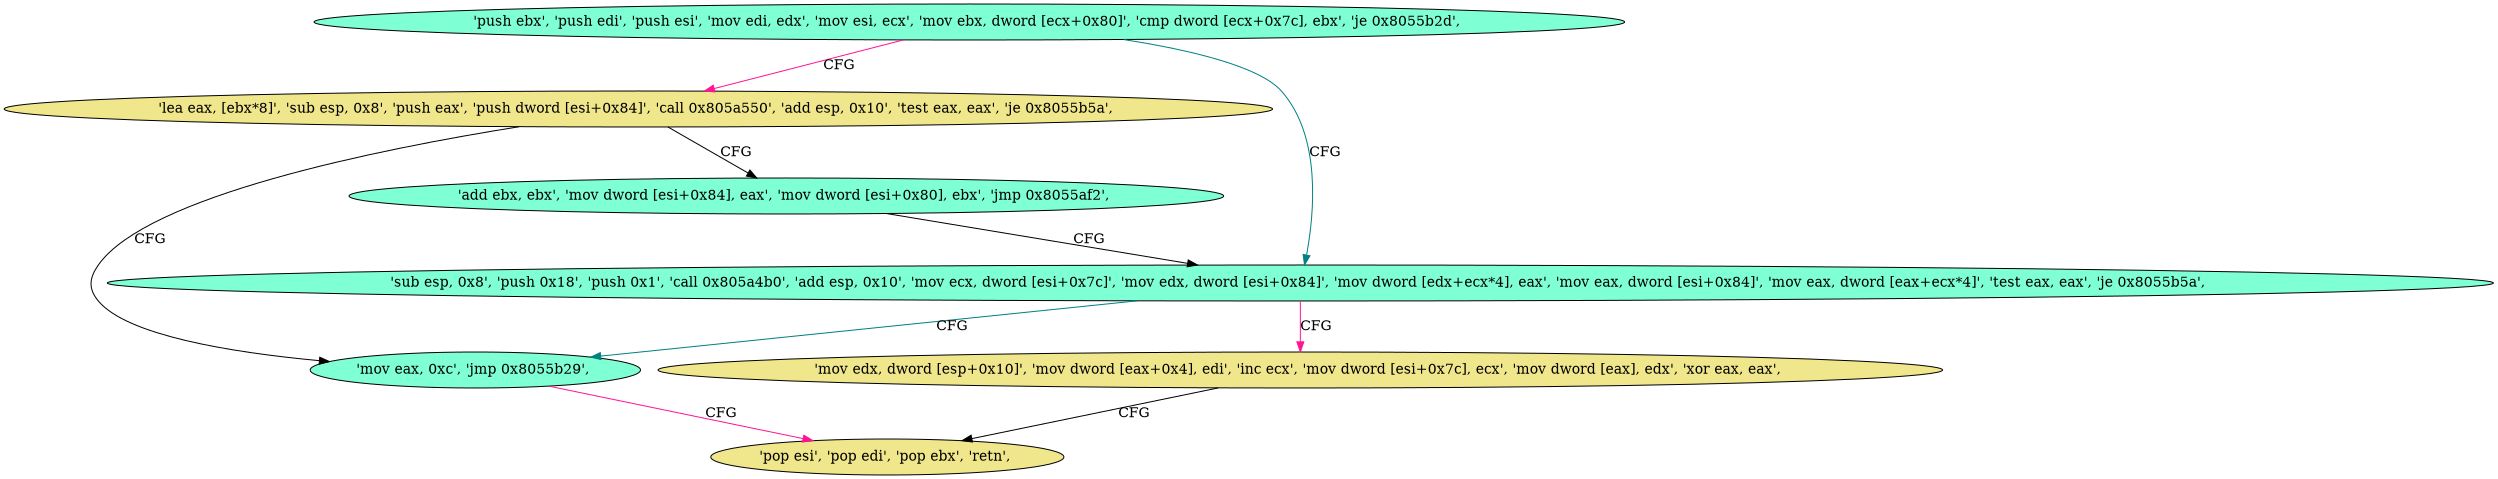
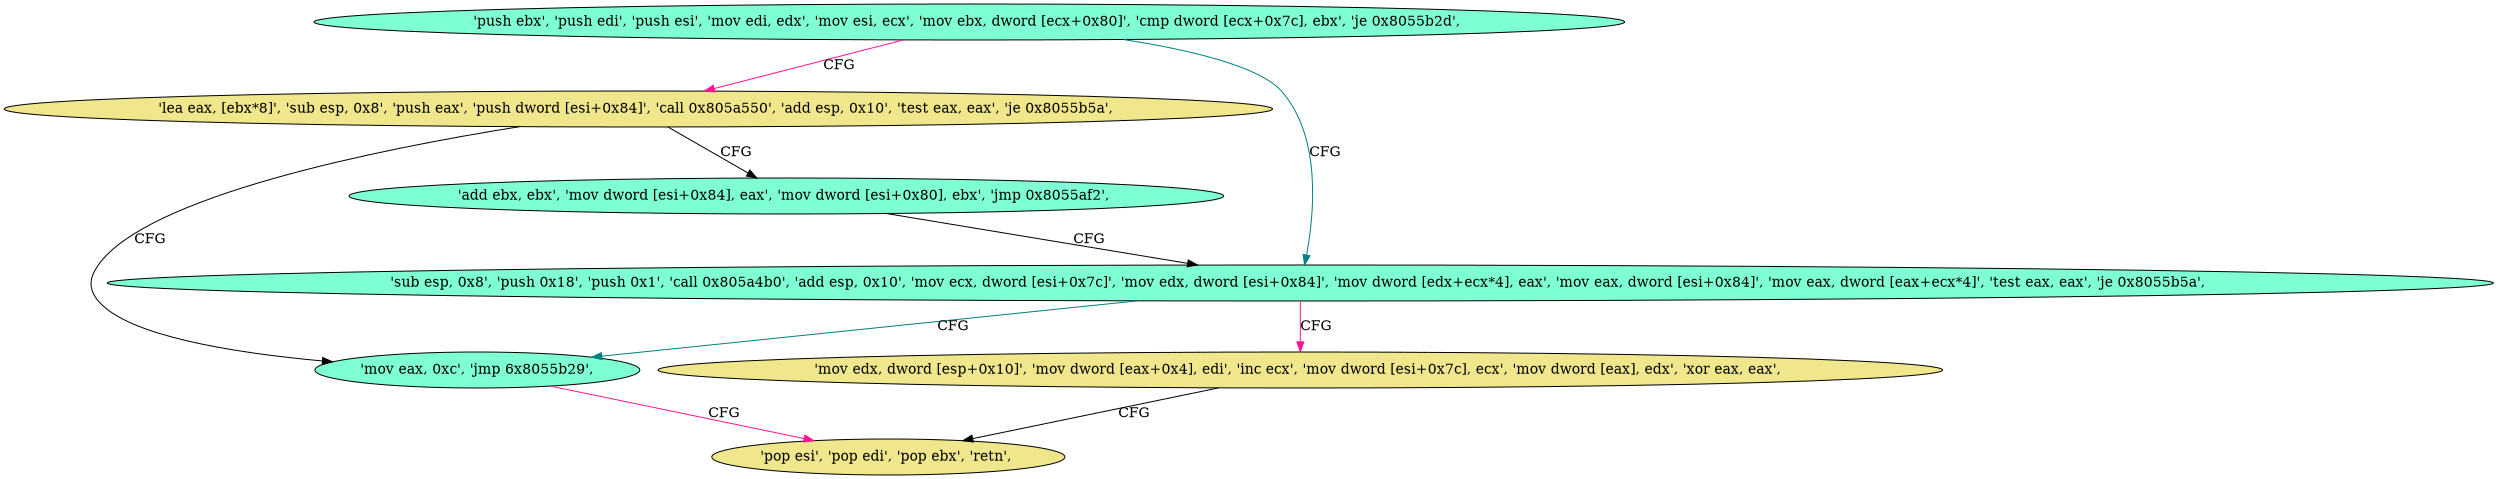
  digraph {
    node [style=filled fillcolor=aquamarine]
    edge [color=black]
    n1 [label="'push ebx', 'push edi', 'push esi', 'mov edi, edx', 'mov esi, ecx', 'mov ebx, dword [ecx+0x80]', 'cmp dword [ecx+0x7c], ebx', 'je 0x8055b2d', "]
    n2 [label="'lea eax, [ebx*8]', 'sub esp, 0x8', 'push eax', 'push dword [esi+0x84]', 'call 0x805a550', 'add esp, 0x10', 'test eax, eax', 'je 0x8055b5a', " fillcolor=khaki]
    n3 [label="'sub esp, 0x8', 'push 0x18', 'push 0x1', 'call 0x805a4b0', 'add esp, 0x10', 'mov ecx, dword [esi+0x7c]', 'mov edx, dword [esi+0x84]', 'mov dword [edx+ecx*4], eax', 'mov eax, dword [esi+0x84]', 'mov eax, dword [eax+ecx*4]', 'test eax, eax', 'je 0x8055b5a', "]
-   n4 [label="'mov eax, 0xc', 'jmp 0x8055b29', "]
+   n4 [label="'mov eax, 0xc', 'jmp 6x8055b29',"]
    n5 [label="'add ebx, ebx', 'mov dword [esi+0x84], eax', 'mov dword [esi+0x80], ebx', 'jmp 0x8055af2', "]
    n6 [label="'mov edx, dword [esp+0x10]', 'mov dword [eax+0x4], edi', 'inc ecx', 'mov dword [esi+0x7c], ecx', 'mov dword [eax], edx', 'xor eax, eax', " fillcolor=khaki]
    n7 [label="'pop esi', 'pop edi', 'pop ebx', 'retn', " fillcolor=khaki]
    n1 -> n2 [label=CFG color=deeppink]
    n1 -> n3 [label=CFG color=teal]
    n2 -> n4 [label=CFG]
    n2 -> n5 [label=CFG]
    n3 -> n4 [label=CFG color=teal]
    n3 -> n6 [label=CFG color=deeppink]
    n4 -> n7 [label=CFG color=deeppink]
    n5 -> n3 [label=CFG]
    n6 -> n7 [label=CFG]
  }
